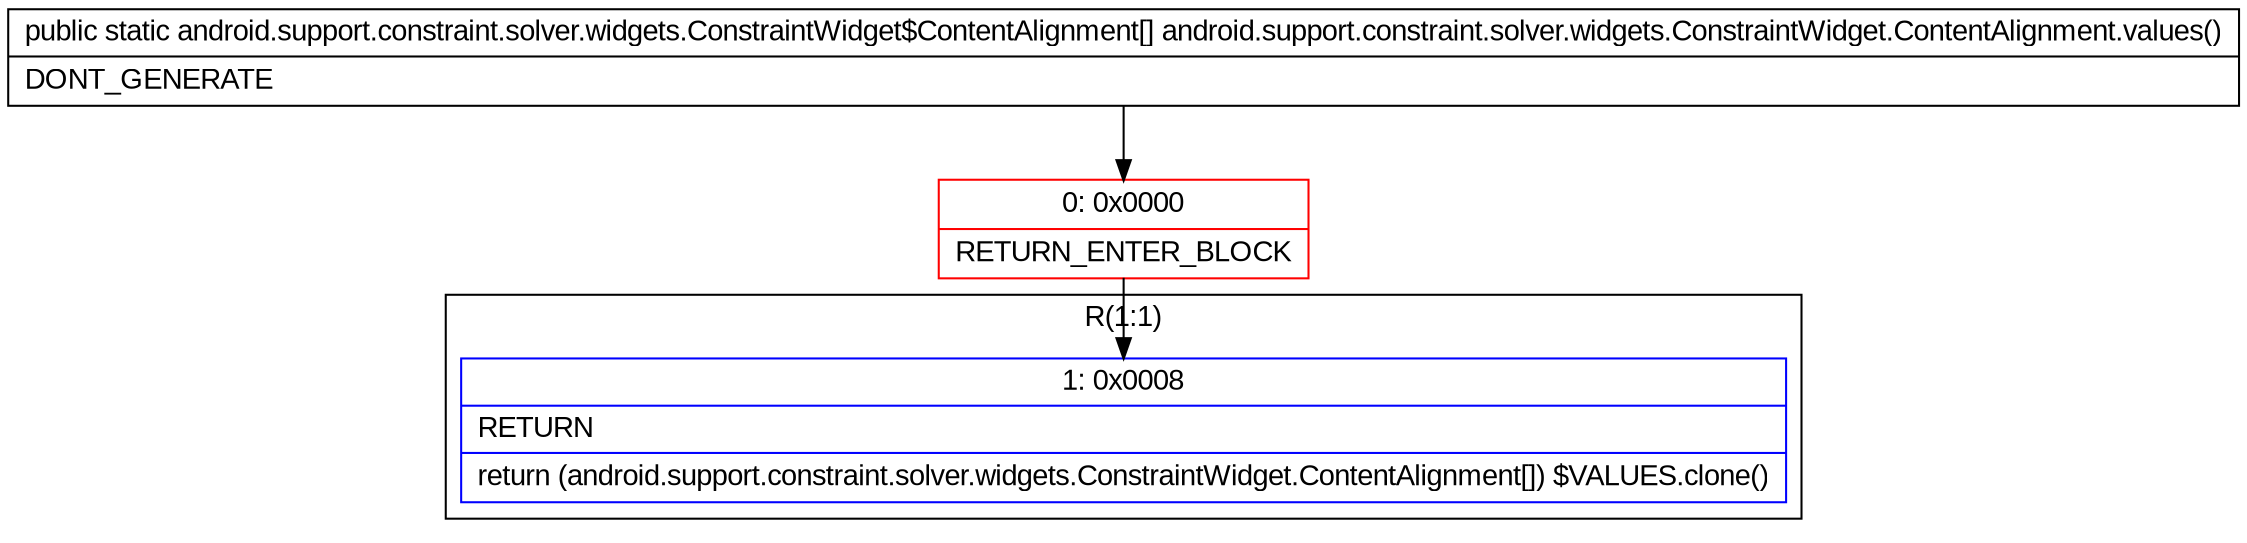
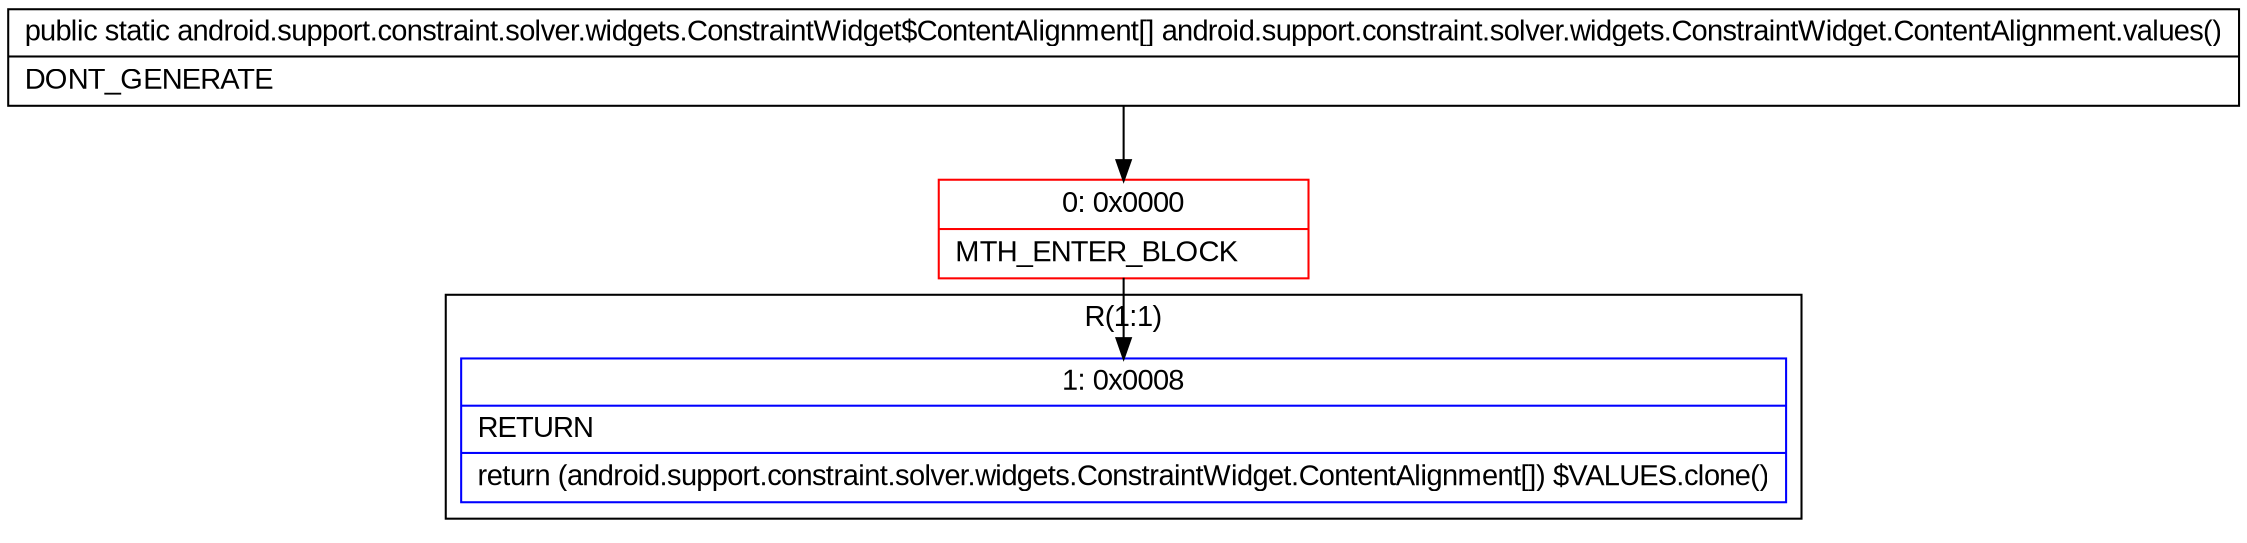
  digraph {
    fontname="Liberation Sans"
    node [shape=record fontname="Liberation Sans"]
    edge [fontname="Liberation Sans"]
    n1 [color=blue label="{1\:\ 0x0008|RETURN\l|return (android.support.constraint.solver.widgets.ConstraintWidget.ContentAlignment[]) $VALUES.clone()\l}"]
-   n2 [color=red label="{0\:\ 0x0000|RETURN_ENTER_BLOCK\l}"]
+   n2 [color=red label="{0\:\ 0x0000|MTH_ENTER_BLOCK\l}"]
    n3 [label="{public static android.support.constraint.solver.widgets.ConstraintWidget$ContentAlignment[] android.support.constraint.solver.widgets.ConstraintWidget.ContentAlignment.values()  | DONT_GENERATE\l}"]
    subgraph cluster_1 {
      label="R(1:1)"
      n1
    }
    n2 -> n1
    n3 -> n2
  }
